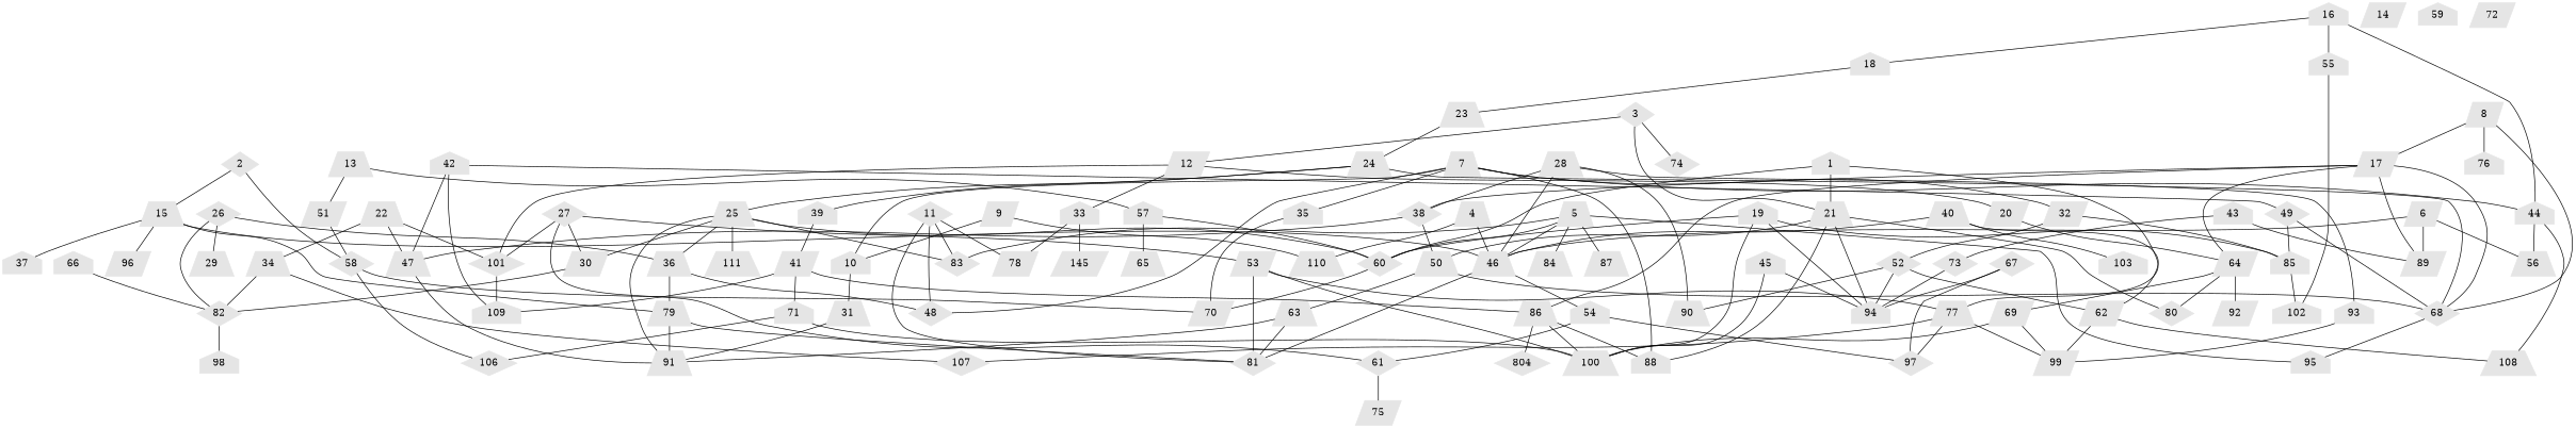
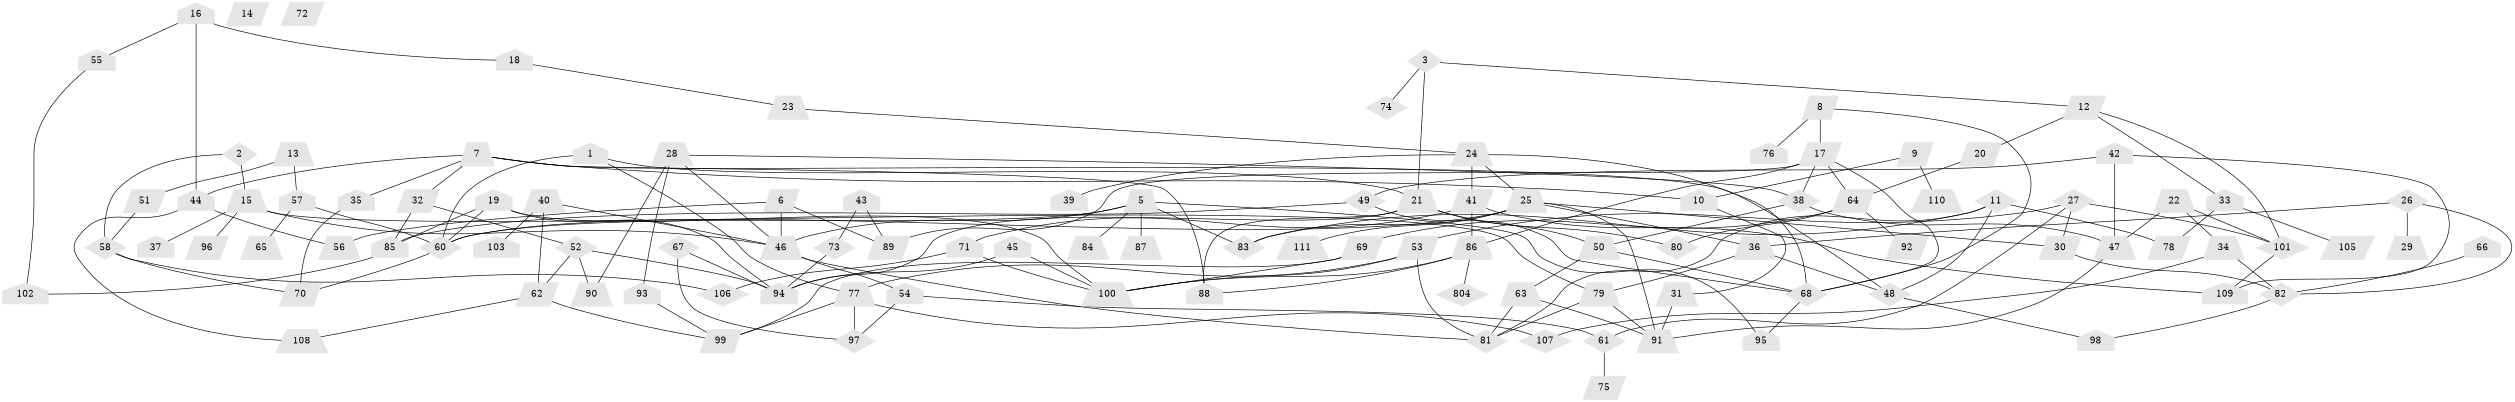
  graph {
    node [color=gray90 shape=trapezium style=filled]
    1 [shape=house]
    21
    60 [shape=diamond]
    77
    88 [shape=house]
    94 [shape=house]
    50
    80 [shape=diamond]
    70 [shape=parallelogram]
    107 [shape=diamond]
    97 [shape=diamond]
    99 [shape=parallelogram]
    2 [shape=diamond]
    15
    58 [shape=diamond]
    46
    37 [shape=house]
    79
    96 [shape=parallelogram]
    106 [shape=diamond]
    3 [shape=diamond]
    12 [shape=parallelogram]
    74 [shape=diamond]
    20 [shape=parallelogram]
    33 [shape=house]
    101 [shape=diamond]
-   4
    110
    81 [shape=diamond]
    54 [shape=house]
    5
    83 [shape=diamond]
    84
    87
    95 [shape=house]
    6 [shape=parallelogram]
    56
    89 [shape=parallelogram]
    10 [shape=house]
    7
    32 [shape=parallelogram]
    35 [shape=house]
    44 [shape=house]
    48 [shape=diamond]
    31
    85 [shape=house]
    52 [shape=diamond]
    108
    98 [shape=house]
    8 [shape=parallelogram]
    17 [shape=parallelogram]
    68 [shape=diamond]
    76 [shape=house]
    38 [shape=diamond]
    64 [shape=parallelogram]
    86
    9 [shape=parallelogram]
    91
    11 [shape=diamond]
    78 [shape=parallelogram]
-   105 [shape=parallelogram label=145]
+   105 [shape=parallelogram]
    109 [shape=house]
    51 [shape=parallelogram]
    13
    57 [shape=house]
    65
    14 [shape=parallelogram]
    16 [shape=house]
    18 [shape=house]
    55 [shape=house]
    23
    102 [shape=house]
    47
    69 [shape=parallelogram]
    92 [shape=parallelogram]
    100
    n77 [label=804 shape=diamond]
    24
    19 [shape=house]
    63
    22
    34
    82 [shape=diamond]
    25
    39 [shape=house]
    30 [shape=parallelogram]
    36
    111
    41 [shape=parallelogram]
    26 [shape=diamond]
    29
    27 [shape=diamond]
    53 [shape=parallelogram]
    61 [shape=diamond]
    75 [shape=parallelogram]
    28
    90
    93 [shape=house]
    62 [shape=parallelogram]
    71 [shape=house]
    40
    103 [shape=house]
    42 [shape=house]
    49 [shape=diamond]
    43 [shape=house]
    73 [shape=diamond]
    45 [shape=house]
-   59 [shape=house]
    66 [shape=house]
    67 [shape=diamond]
    72 [shape=parallelogram]
    1 -- 21
    1 -- 60
    1 -- 77
    21 -- 88
    21 -- 94
    21 -- 50
    21 -- 80
    60 -- 70
    77 -- 107
    77 -- 97
    77 -- 99
    50 -- 68
    50 -- 63
    2 -- 15
    2 -- 58
    15 -- 46
    15 -- 37
    15 -- 79
    15 -- 96
    58 -- 70
    58 -- 106
    46 -- 81
    46 -- 54
    79 -- 81
    79 -- 91
    3 -- 21
    3 -- 12
    3 -- 74
    12 -- 20
    12 -- 33
    12 -- 101
    20 -- 64
    33 -- 78
    33 -- 105
    101 -- 109
-   4 -- 46
-   4 -- 110
    54 -- 97
    54 -- 61
    5 -- 60
    5 -- 46
    5 -- 83
    5 -- 84
    5 -- 87
    5 -- 95
    6 -- 46
    6 -- 56
    6 -- 89
    10 -- 31
    7 -- 88
    7 -- 10
    7 -- 32
    7 -- 35
    7 -- 44
    7 -- 48
    32 -- 85
    32 -- 52
    35 -- 70
    44 -- 56
    44 -- 108
+   48 -- 98
    31 -- 91
    85 -- 102
    52 -- 94
    52 -- 90
    52 -- 62
    8 -- 17
    8 -- 68
    8 -- 76
    17 -- 89
    17 -- 68
    17 -- 38
    17 -- 64
    17 -- 86
    68 -- 95
    38 -- 50
    38 -- 47
    64 -- 80
    64 -- 69
    64 -- 92
    86 -- 88
    86 -- 100
    86 -- n77
    9 -- 110
    9 -- 10
    11 -- 81
    11 -- 83
    11 -- 48
    11 -- 78
    51 -- 58
    13 -- 51
    13 -- 57
    57 -- 60
    57 -- 65
    16 -- 44
    16 -- 18
    16 -- 55
    18 -- 23
    55 -- 102
    23 -- 24
    47 -- 91
    69 -- 99
    69 -- 100
    24 -- 68
    24 -- 25
    24 -- 39
    19 -- 60
    19 -- 94
    19 -- 85
    19 -- 100
    63 -- 81
    63 -- 91
    22 -- 101
    22 -- 47
    22 -- 34
    34 -- 107
    34 -- 82
    82 -- 98
    25 -- 60
    25 -- 83
    25 -- 91
    25 -- 30
    25 -- 36
    25 -- 111
-   39 -- 41
+   24 -- 41
    30 -- 82
    36 -- 79
    36 -- 48
    41 -- 86
    41 -- 109
    41 -- 71
    26 -- 82
    26 -- 36
    26 -- 29
    27 -- 101
    27 -- 30
    27 -- 53
    27 -- 61
    53 -- 77
    53 -- 81
    53 -- 100
    61 -- 75
    28 -- 46
    28 -- 38
    28 -- 90
    28 -- 93
    93 -- 99
    62 -- 99
    62 -- 108
    71 -- 106
    71 -- 100
    40 -- 46
    40 -- 62
    40 -- 103
    42 -- 109
    42 -- 47
    42 -- 49
    49 -- 85
    49 -- 68
    43 -- 89
    43 -- 73
    73 -- 94
    45 -- 94
    45 -- 100
    66 -- 82
    67 -- 94
    67 -- 97
  }
